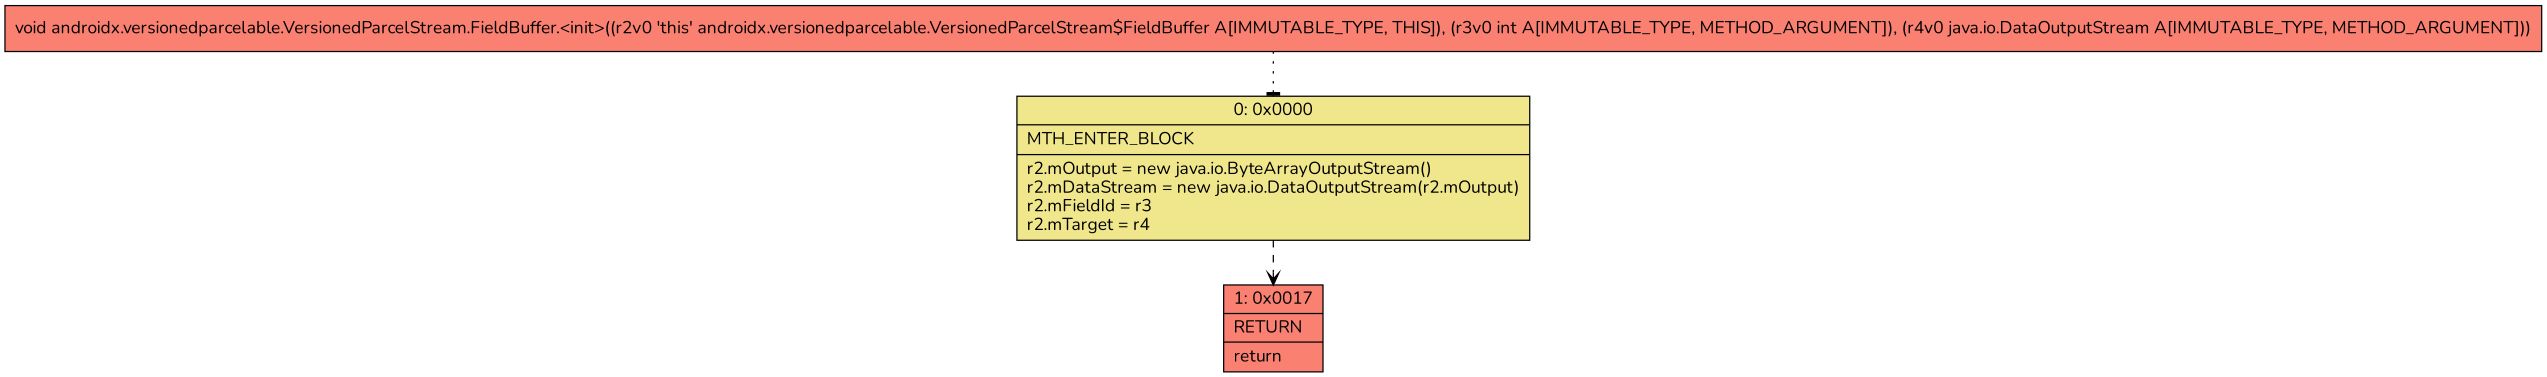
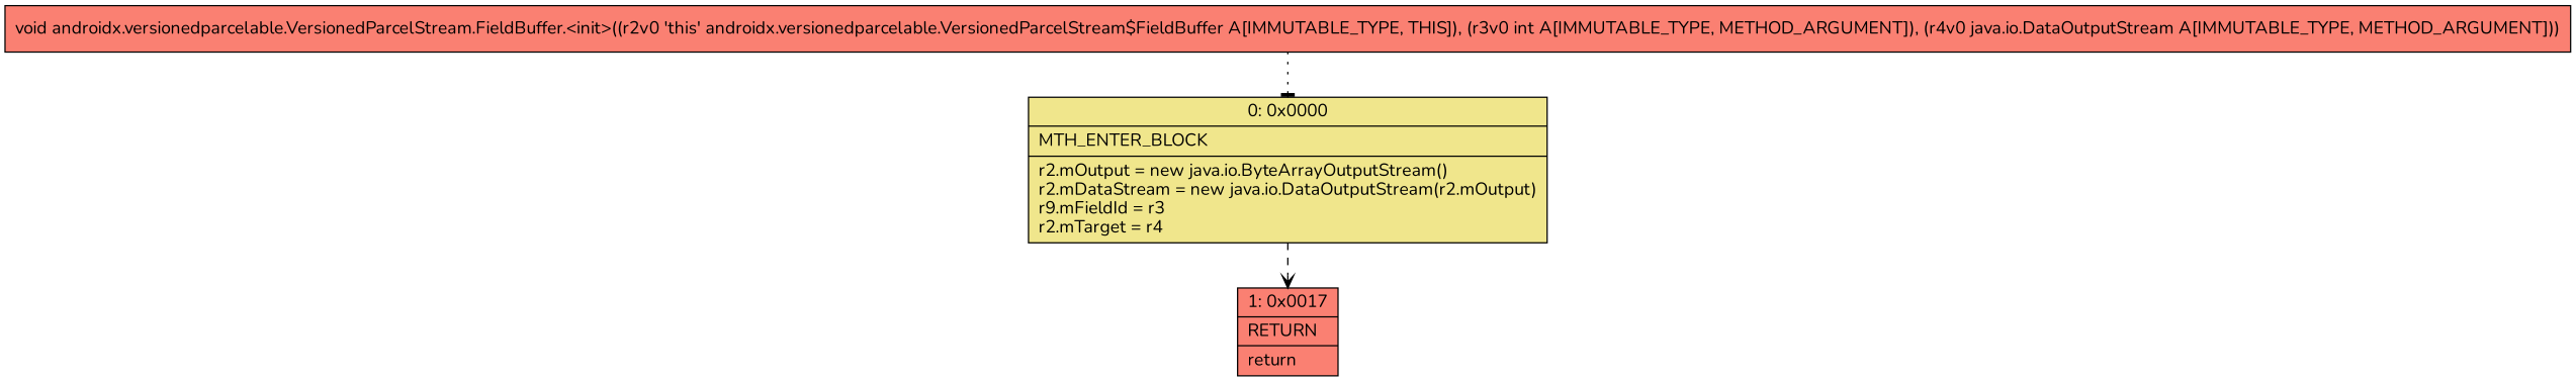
  digraph {
    fontname=Nunito
    node [shape=record style=filled fillcolor=salmon fontname=Nunito]
    edge [fontname=Nunito]
-   n1 [label="{0\:\ 0x0000|MTH_ENTER_BLOCK\l|r2.mOutput = new java.io.ByteArrayOutputStream()\lr2.mDataStream = new java.io.DataOutputStream(r2.mOutput)\lr2.mFieldId = r3\lr2.mTarget = r4\l}" fillcolor=khaki]
+   n1 [label="{0\:\ 0x0000|MTH_ENTER_BLOCK\l|r2.mOutput = new java.io.ByteArrayOutputStream()\lr2.mDataStream = new java.io.DataOutputStream(r2.mOutput)\lr9.mFieldId = r3\lr2.mTarget = r4\l}" fillcolor=khaki]
    n2 [label="{1\:\ 0x0017|RETURN\l|return\l}"]
    n3 [label="{void androidx.versionedparcelable.VersionedParcelStream.FieldBuffer.\<init\>((r2v0 'this' androidx.versionedparcelable.VersionedParcelStream$FieldBuffer A[IMMUTABLE_TYPE, THIS]), (r3v0 int A[IMMUTABLE_TYPE, METHOD_ARGUMENT]), (r4v0 java.io.DataOutputStream A[IMMUTABLE_TYPE, METHOD_ARGUMENT])) }"]
    n1 -> n2 [style=dashed arrowhead=vee]
    n3 -> n1 [style=dotted arrowhead=tee]
  }
